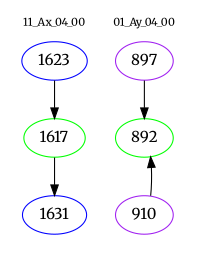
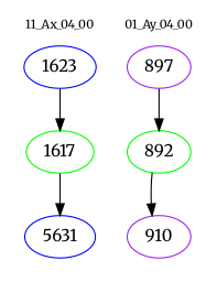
  digraph {
    fontname=Merriweather
    node [color=blue fontname=Merriweather]
    edge [color=black fontname=Merriweather]
    n1 [label=1623]
    n2 [color=green label=1617]
-   n3 [label=1631]
+   n3 [label=5631]
    n4 [color=purple label=897]
    n5 [color=green label=892]
    n6 [color=purple label=910]
    subgraph cluster_1 {
      color=white
      fontsize=10
      label="11_Ax_04_00"
      n1
      n2
      n3
    }
    subgraph cluster_2 {
      color=white
      fontsize=10
      label="01_Ay_04_00"
      n4
      n5
      n6
    }
    n1 -> n2
    n2 -> n3
    n4 -> n5
-   n6 -> n5
+   n5 -> n6
  }
